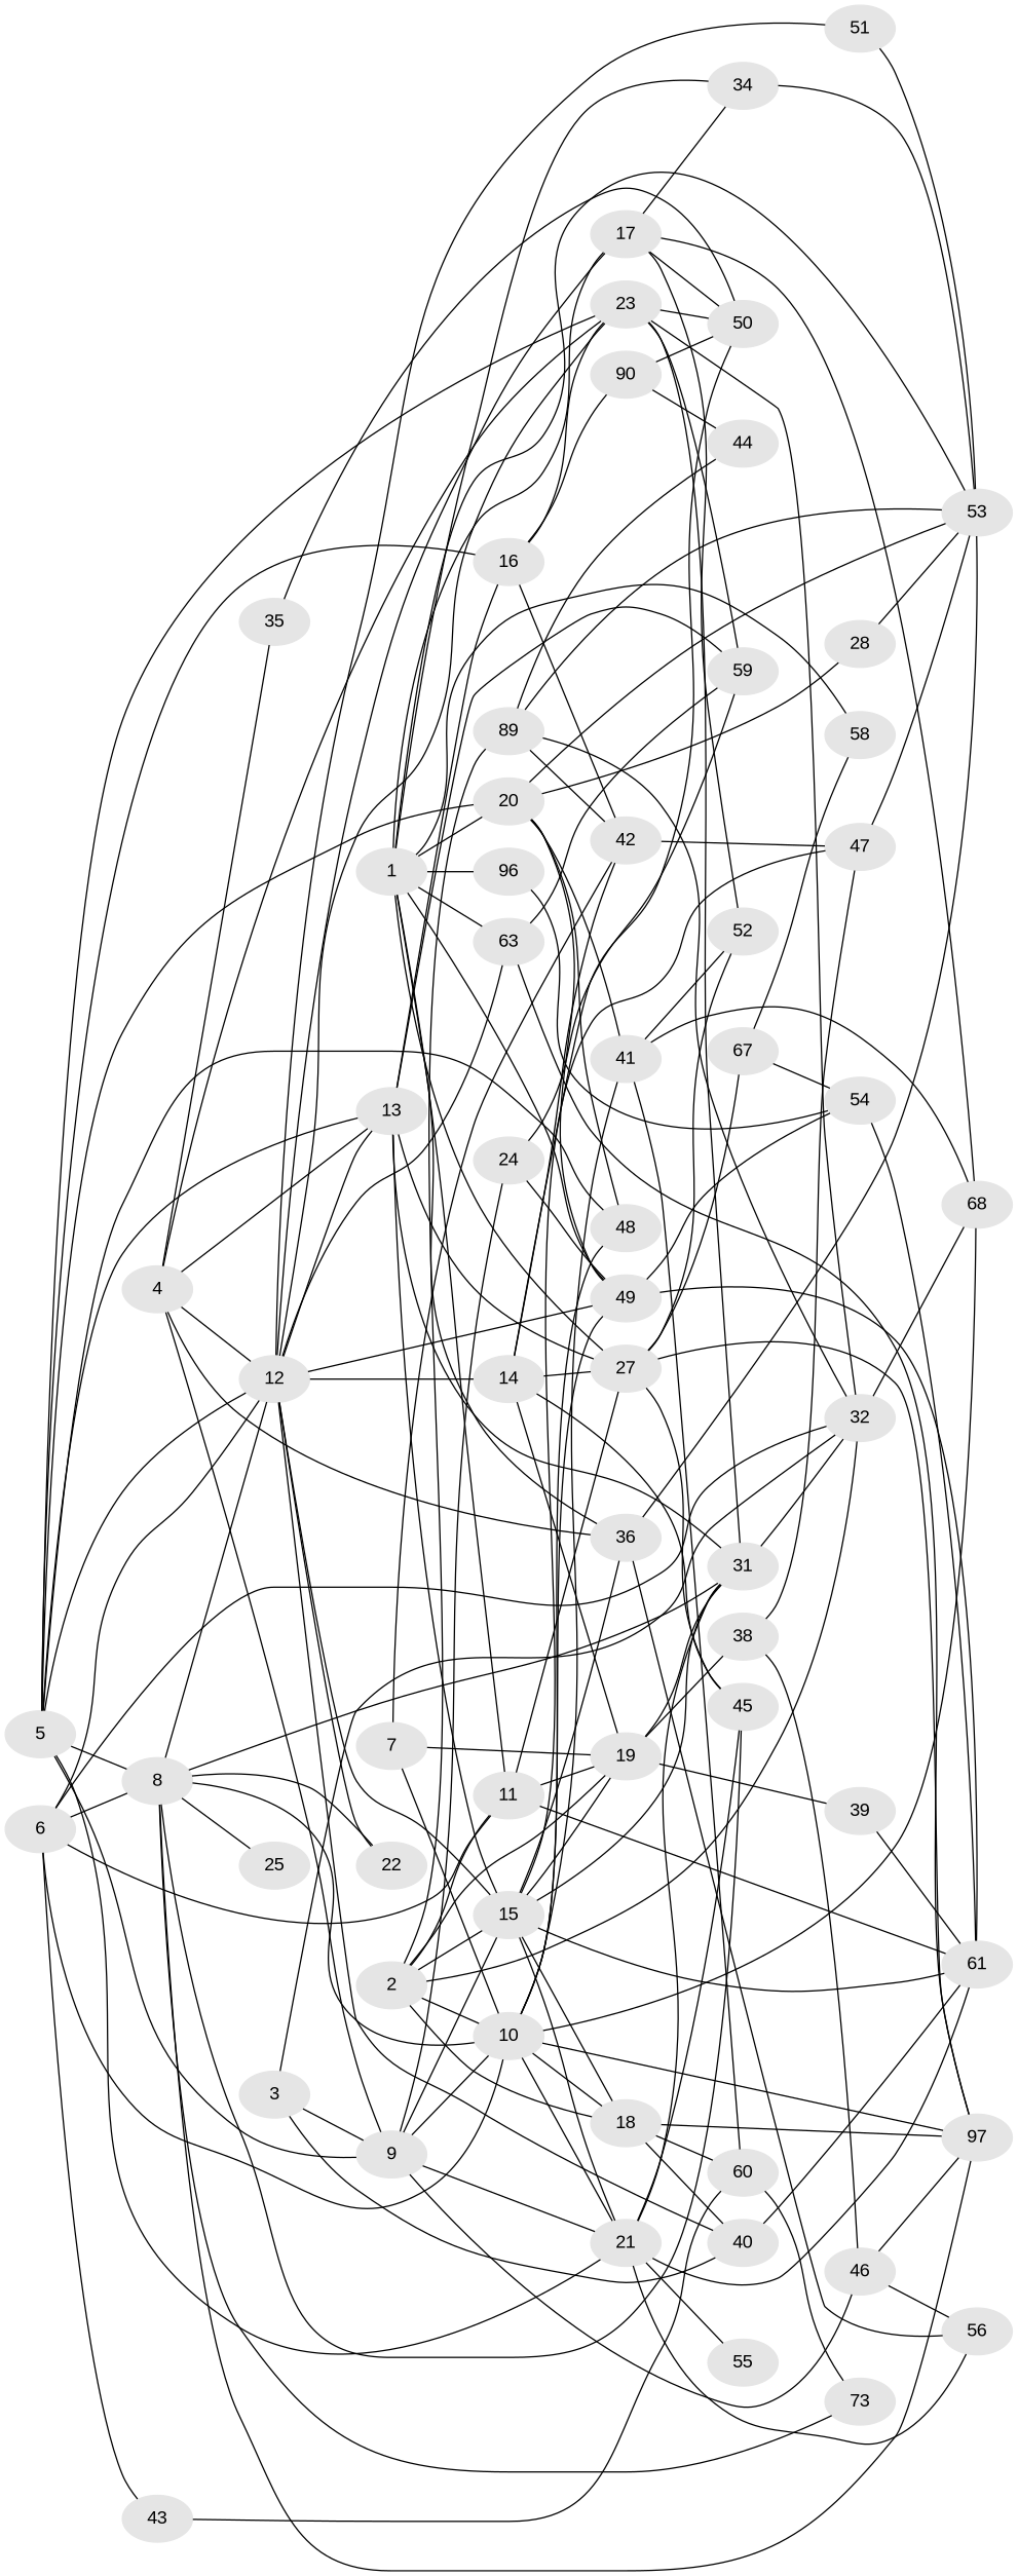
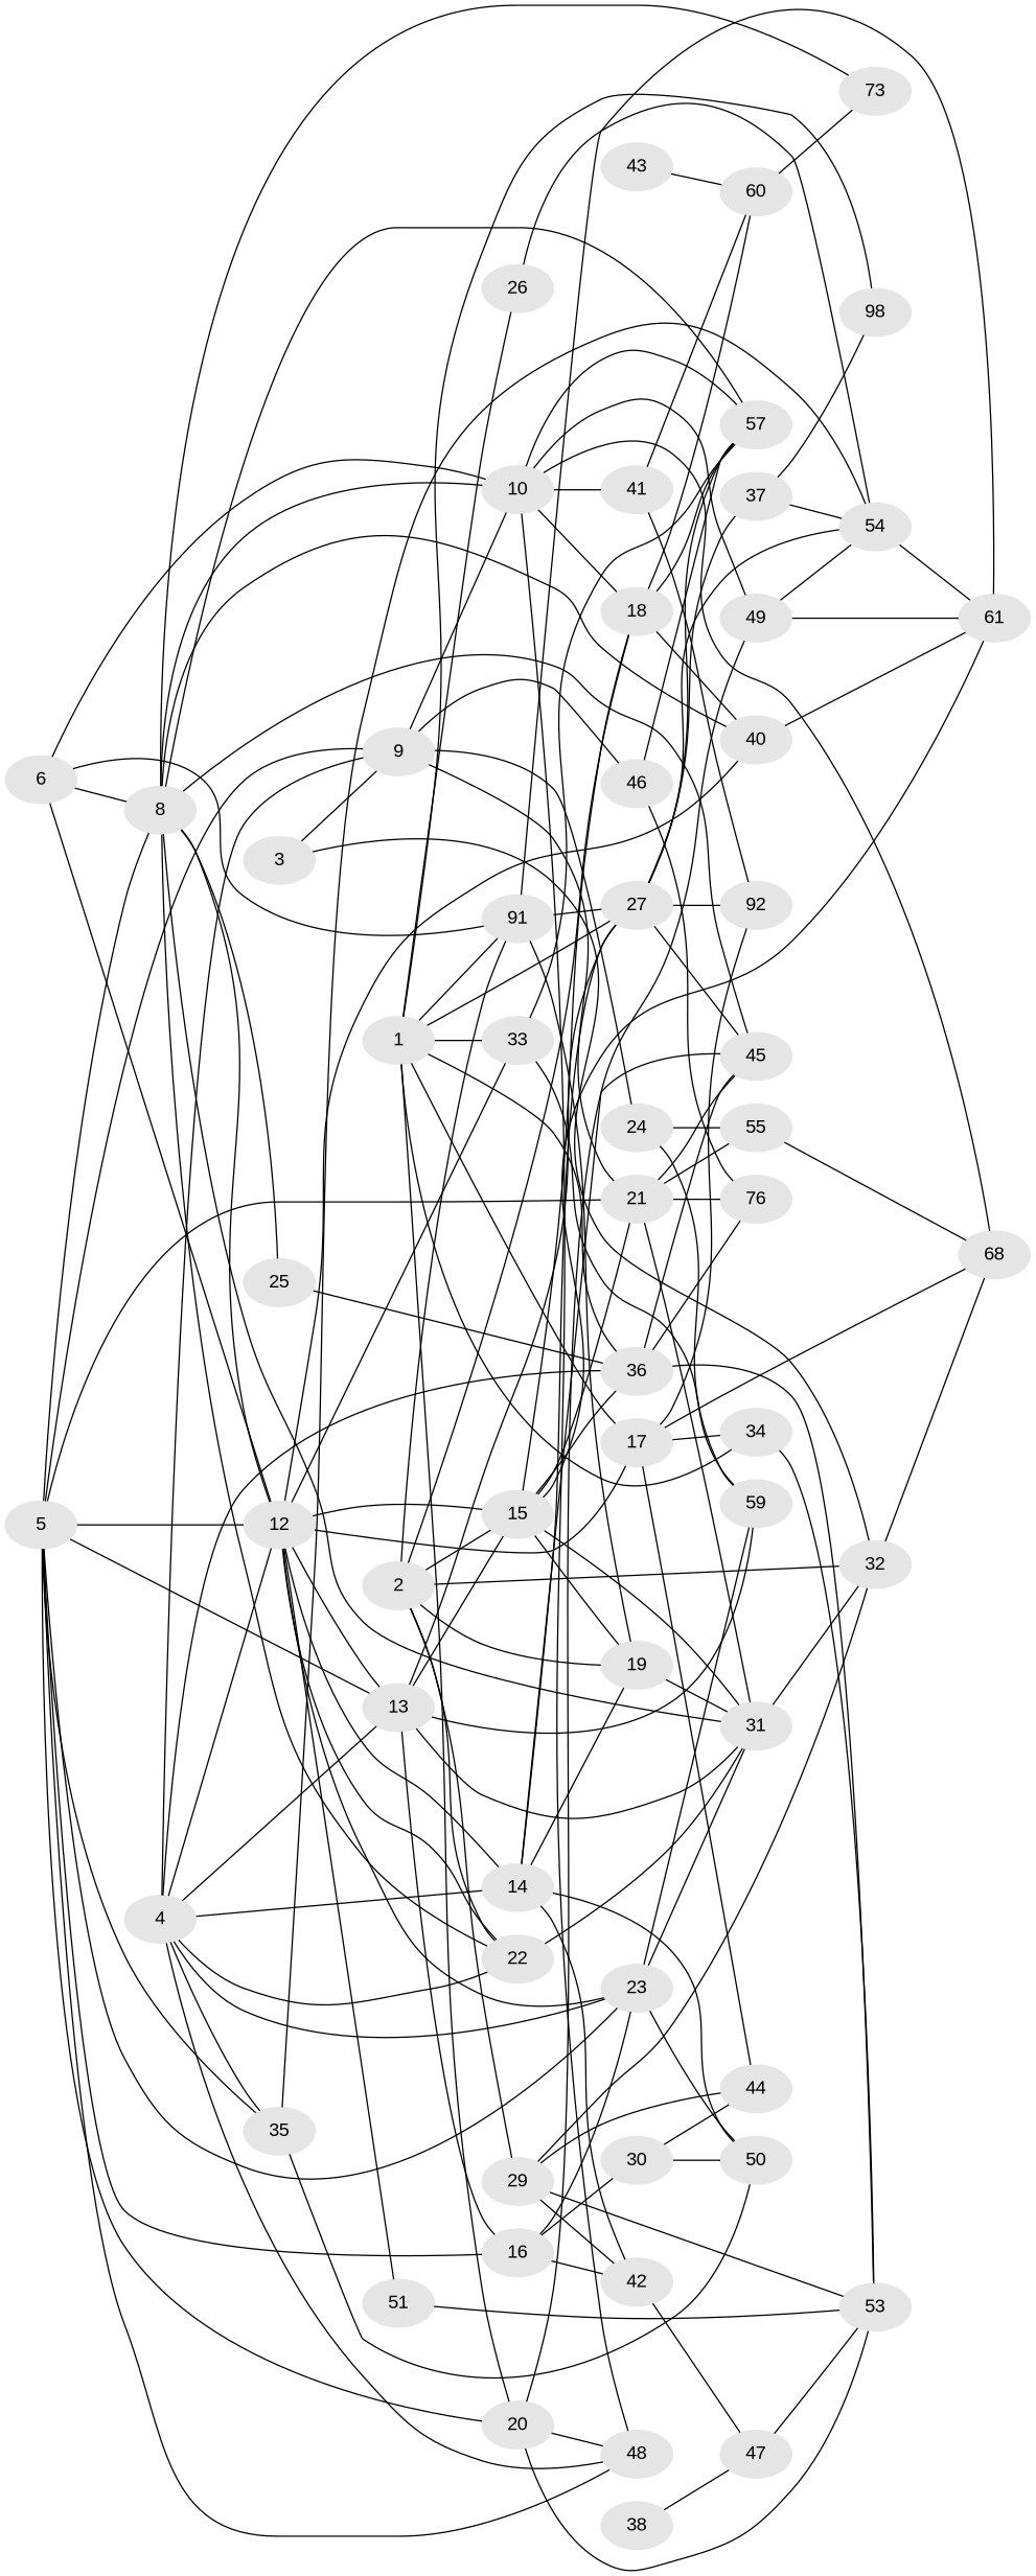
  graph {
    fontname="Liberation Sans"
    rankdir=LR
    node [color=gray90 fontname="Liberation Sans" style=filled]
    edge [fontname="Liberation Sans" weight=1.0]
    1
-   11
+   11 [label=91]
    17
    20
-   26 [label=96]
+   26
    27
-   33 [label=63]
+   33
    34
    36
    49
    53
-   58
+   58 [label=98]
    19
    61
    n15 [label=68]
    44
-   52
+   52 [label=92]
    48
    41
-   28
    54
    45
-   57 [label=97]
-   37 [label=67]
+   57
+   37
    59
-   56
+   56 [label=76]
    2
    15
    18
    22
-   29 [label=89]
+   29
    32
    21
    31
    47
    40
    60
    38
-   39
    42
    3
    9
    10
    24
    46
    4
    12
    13
    14
    23
    35
    51
    16
    50
    5
    8
    25
    n58 [label=73]
-   30 [label=90]
+   30
    55
    6
    43
-   7
    1 -- 11
    1 -- 17
    1 -- 20
    1 -- 26
    1 -- 27
    1 -- 33
    1 -- 34
    1 -- 36
-   1 -- 49
-   1 -- 53
    1 -- 58
    11 -- 27 [weight=2.0]
    11 -- 19
    11 -- 61
    17 -- 34
    17 -- n15
-   17 -- 50
+   17 -- 44
    17 -- 52
    20 -- 49
    20 -- 53
    20 -- 48
-   20 -- 41
-   20 -- 28
    26 -- 54
    27 -- 52
+   27 -- 54
    27 -- 45
    27 -- 57
    27 -- 37
    33 -- 57
    33 -- 59
    34 -- 53
    36 -- 53
+   36 -- 45
    36 -- 56
    49 -- 61
    49 -- 54
    19 -- 31
-   19 -- 38
-   19 -- 39
-   41 -- n15
+   55 -- n15
    41 -- 52
    41 -- 60
-   28 -- 53
    54 -- 61
    37 -- 58
    37 -- 54
    2 -- 11
    2 -- 19
    2 -- 15
    2 -- 18
-   2 -- 10
+   2 -- 22
    2 -- 29
    2 -- 32
    15 -- 36
    15 -- 19
    15 -- 61
    15 -- 18
    15 -- 21
    15 -- 31
-   15 -- 47
    18 -- 57
    18 -- 40
    18 -- 60
+   22 -- 31
    29 -- 53
    29 -- 44
    29 -- 32
    29 -- 42
    32 -- n15
-   21 -- 61
    21 -- 45
    21 -- 56
    21 -- 31
    21 -- 55
    31 -- 32
    47 -- 53
    40 -- 61
    60 -- n58
    38 -- 47
-   38 -- 46
-   39 -- 61
    42 -- 47
    3 -- 32
    3 -- 9
-   9 -- 15
    9 -- 21
    9 -- 10
    9 -- 24
    9 -- 46
    10 -- 49
    10 -- n15
    10 -- 48
    10 -- 41
    10 -- 57
    10 -- 18
-   10 -- 21
    24 -- 59
-   24 -- 49
+   24 -- 55
    46 -- 57
    46 -- 56
    4 -- 36
+   4 -- 48
+   4 -- 22
    4 -- 9
    4 -- 12
    4 -- 13
+   4 -- 14
    4 -- 23
    4 -- 35
    12 -- 17
    12 -- 33
-   12 -- 49
    12 -- 15 [weight=2.0]
    12 -- 22
    12 -- 40
    12 -- 13
    12 -- 14
    12 -- 23
    12 -- 51
    13 -- 27
    13 -- 59
    13 -- 15
    13 -- 31
    13 -- 16
    14 -- 27 [weight=2.0]
    14 -- 19
    14 -- 45
    14 -- 42
    14 -- 50
    23 -- 59
-   23 -- 32 [weight=3.0]
    23 -- 31 [weight=2.0]
    23 -- 50
+   35 -- 54
    35 -- 50
    51 -- 53
    16 -- 42
    16 -- 23
    16 -- 30
    5 -- 20
    5 -- 48
    5 -- 21
    5 -- 9 [weight=2.0]
    5 -- 12
    5 -- 13
    5 -- 23
+   5 -- 35
    5 -- 16
    5 -- 8 [weight=3.0]
    8 -- 45
    8 -- 57
    8 -- 22
    8 -- 31
-   3 -- 40
+   8 -- 40
    8 -- 10
    8 -- 12
    8 -- 25
    8 -- n58
+   25 -- 36
    30 -- 44
    30 -- 50
    6 -- 11
-   6 -- 32
    6 -- 10
    6 -- 12
    6 -- 8
-   6 -- 43
    43 -- 60
-   7 -- 19
-   7 -- 42
-   7 -- 10
  }
